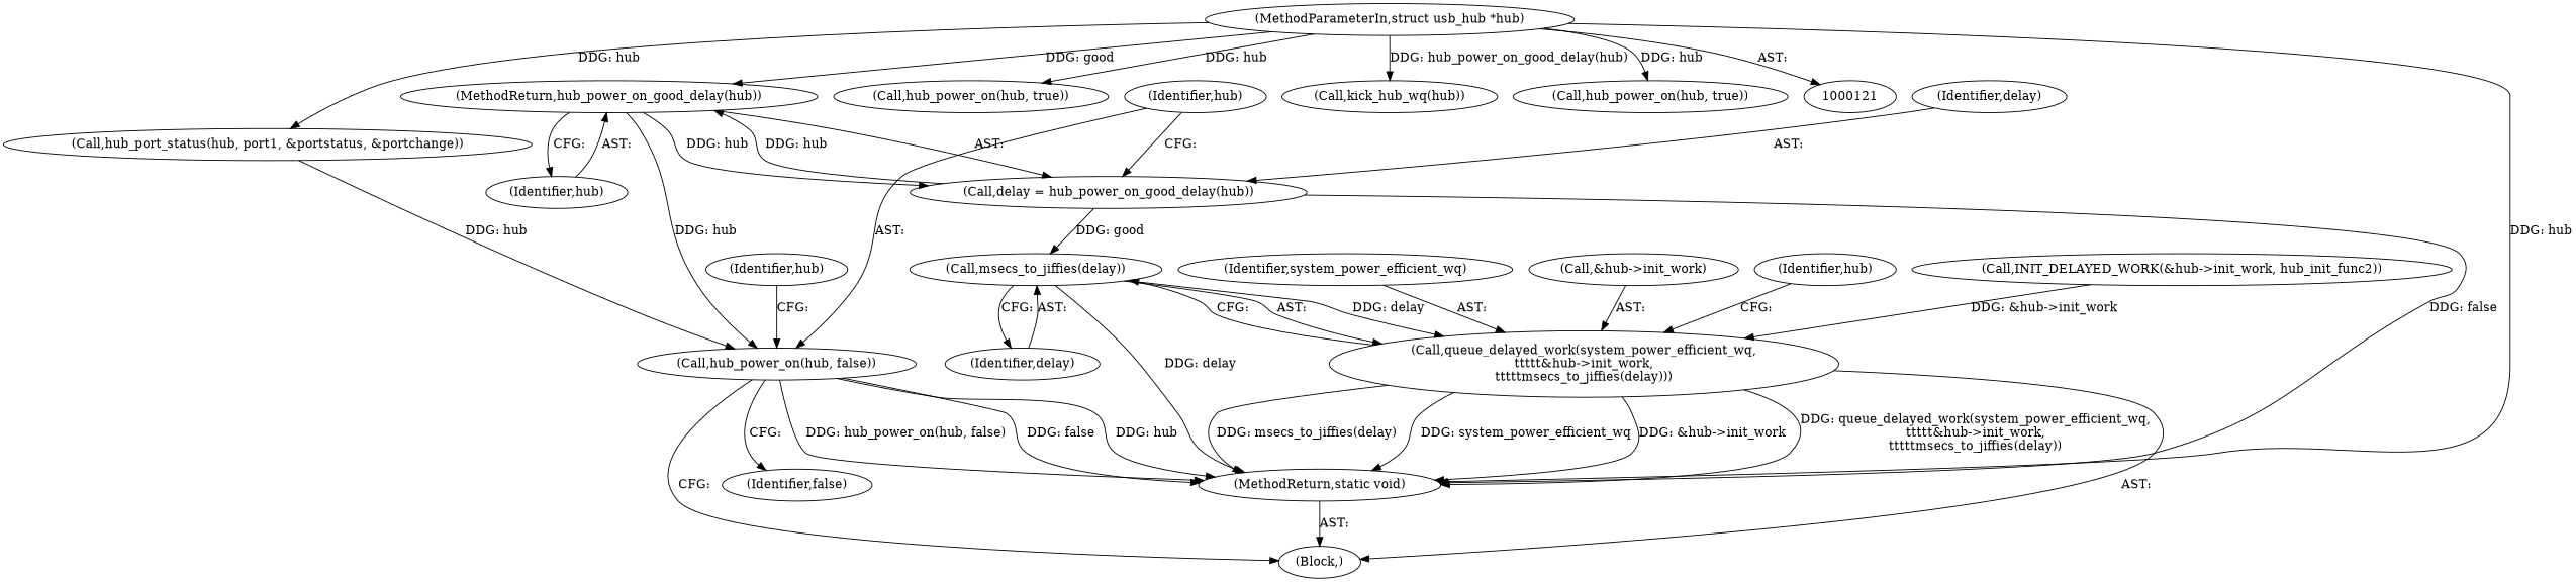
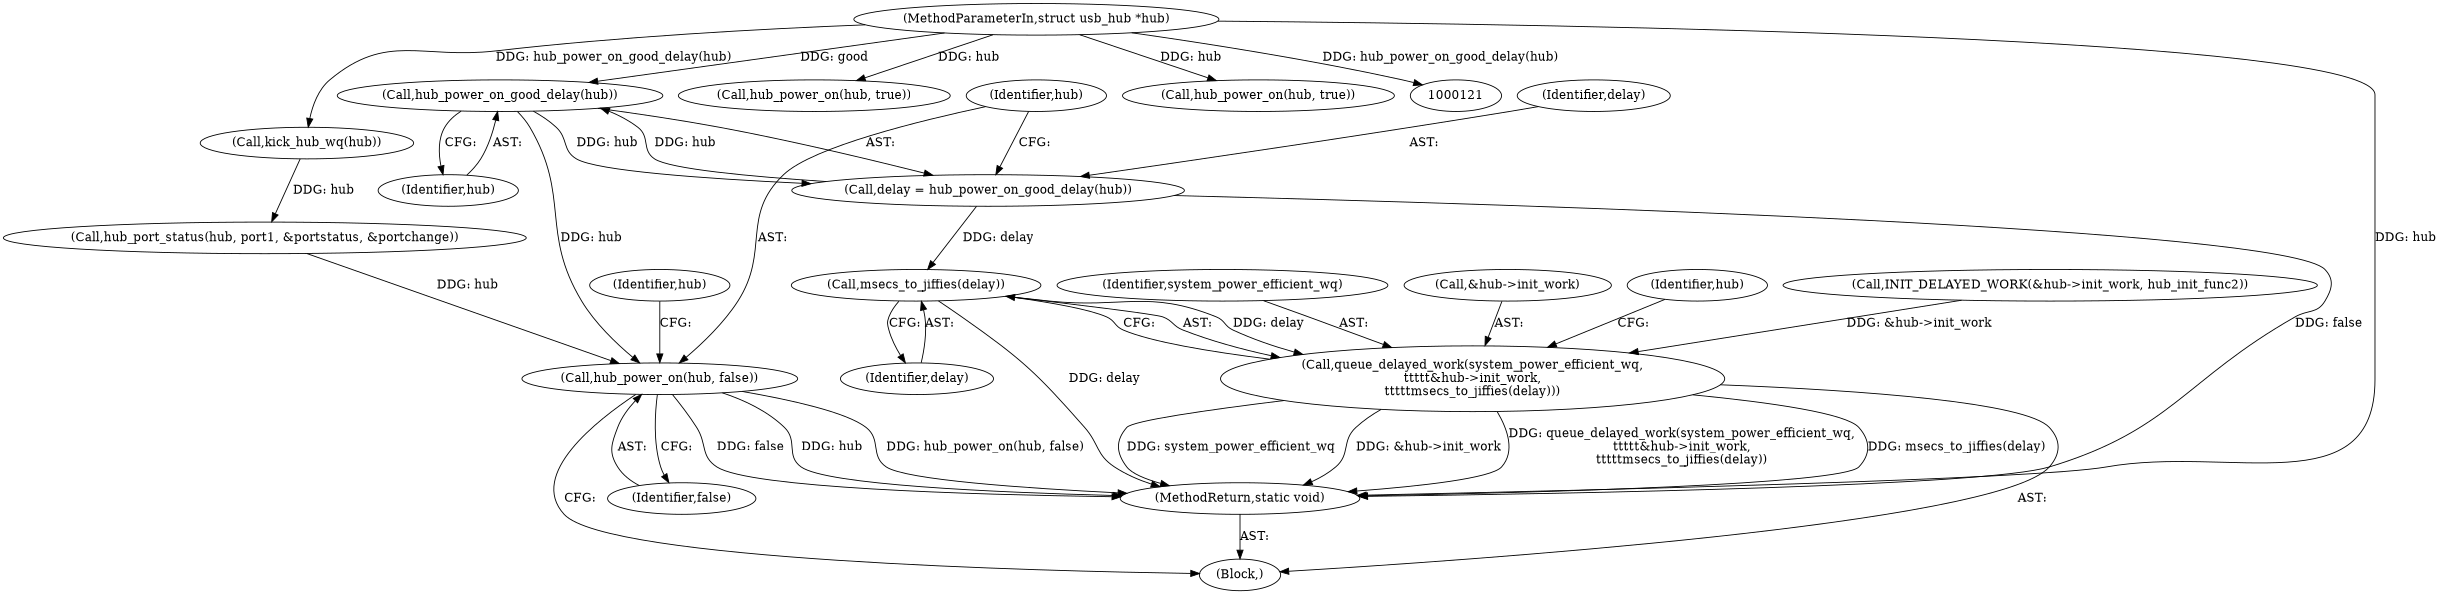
  digraph {
-   n1 [label="(MethodReturn,hub_power_on_good_delay(hub))"]
+   n1 [label="(Call,hub_power_on_good_delay(hub))"]
    n2 [label="(Call,delay = hub_power_on_good_delay(hub))"]
    n3 [label="(Call,hub_power_on(hub, false))"]
    n4 [label="(Identifier,hub)"]
    n5 [label="(MethodReturn,static void)"]
    n6 [label="(Call,msecs_to_jiffies(delay))"]
    n7 [label="(Block,)"]
    n8 [label="(Identifier,false)"]
    n9 [label="(MethodParameterIn,struct usb_hub *hub)"]
    n10 [label="(Call,hub_power_on(hub, true))"]
    n11 [label="(Call,hub_port_status(hub, port1, &portstatus, &portchange))"]
    n12 [label="(Call,kick_hub_wq(hub))"]
    n13 [label="(Call,hub_power_on(hub, true))"]
    1000121
    n15 [label="(Call,queue_delayed_work(system_power_efficient_wq,\n\t\t\t\t\t&hub->init_work,\n\t\t\t\t\tmsecs_to_jiffies(delay)))"]
    n16 [label="(Identifier,delay)"]
    n17 [label="(Call,INIT_DELAYED_WORK(&hub->init_work, hub_init_func2))"]
    n18 [label="(Identifier,system_power_efficient_wq)"]
    n19 [label="(Call,&hub->init_work)"]
    n20 [label="(Identifier,hub)"]
    n21 [label="(Identifier,hub)"]
    n22 [label="(Identifier,hub)"]
    n23 [label="(Identifier,delay)"]
    n1 -> n2 [label="AST: "]
    n1 -> n2 [label="DDG: hub"]
    n1 -> n3 [label="DDG: hub"]
    n1 -> n4 [label="CFG: "]
    n2 -> n1 [label="DDG: hub"]
    n2 -> n5 [label="DDG: false"]
-   n2 -> n6 [label="DDG: good"]
+   n2 -> n6 [label="DDG: delay"]
    n3 -> n5 [label="DDG: hub_power_on(hub, false)"]
    n3 -> n5 [label="DDG: false"]
    n3 -> n5 [label="DDG: hub"]
    n3 -> n7 [label="CFG: "]
    n3 -> n8 [label="CFG: "]
    n4 -> n1 [label="AST: "]
    n5 -> n7 [label="AST: "]
    n6 -> n5 [label="DDG: delay"]
    n6 -> n15 [label="AST: "]
    n6 -> n15 [label="DDG: delay"]
    n6 -> n16 [label="CFG: "]
+   n8 -> n3 [label="AST: "]
    n9 -> n1 [label="DDG: good"]
    n9 -> n5 [label="DDG: hub"]
    n9 -> n10 [label="DDG: hub"]
-   n9 -> n11 [label="DDG: hub"]
+   n12 -> n11 [label="DDG: hub"]
    n9 -> n12 [label="DDG: hub_power_on_good_delay(hub)"]
    n9 -> n13 [label="DDG: hub"]
-   n9 -> 1000121 [label="AST: "]
+   n9 -> 1000121 [label="DDG: hub_power_on_good_delay(hub)"]
    n11 -> n3 [label="DDG: hub"]
    n15 -> n5 [label="DDG: system_power_efficient_wq"]
    n15 -> n5 [label="DDG: &hub->init_work"]
    n15 -> n5 [label="DDG: queue_delayed_work(system_power_efficient_wq,\n\t\t\t\t\t&hub->init_work,\n\t\t\t\t\tmsecs_to_jiffies(delay))"]
    n15 -> n5 [label="DDG: msecs_to_jiffies(delay)"]
    n15 -> n6 [label="CFG: "]
    n15 -> n7 [label="AST: "]
    n16 -> n6 [label="AST: "]
    n17 -> n15 [label="DDG: &hub->init_work"]
    n18 -> n15 [label="AST: "]
    n19 -> n15 [label="AST: "]
    n20 -> n3 [label="CFG: "]
    n21 -> n2 [label="CFG: "]
    n21 -> n3 [label="AST: "]
    n22 -> n15 [label="CFG: "]
    n23 -> n2 [label="AST: "]
  }
